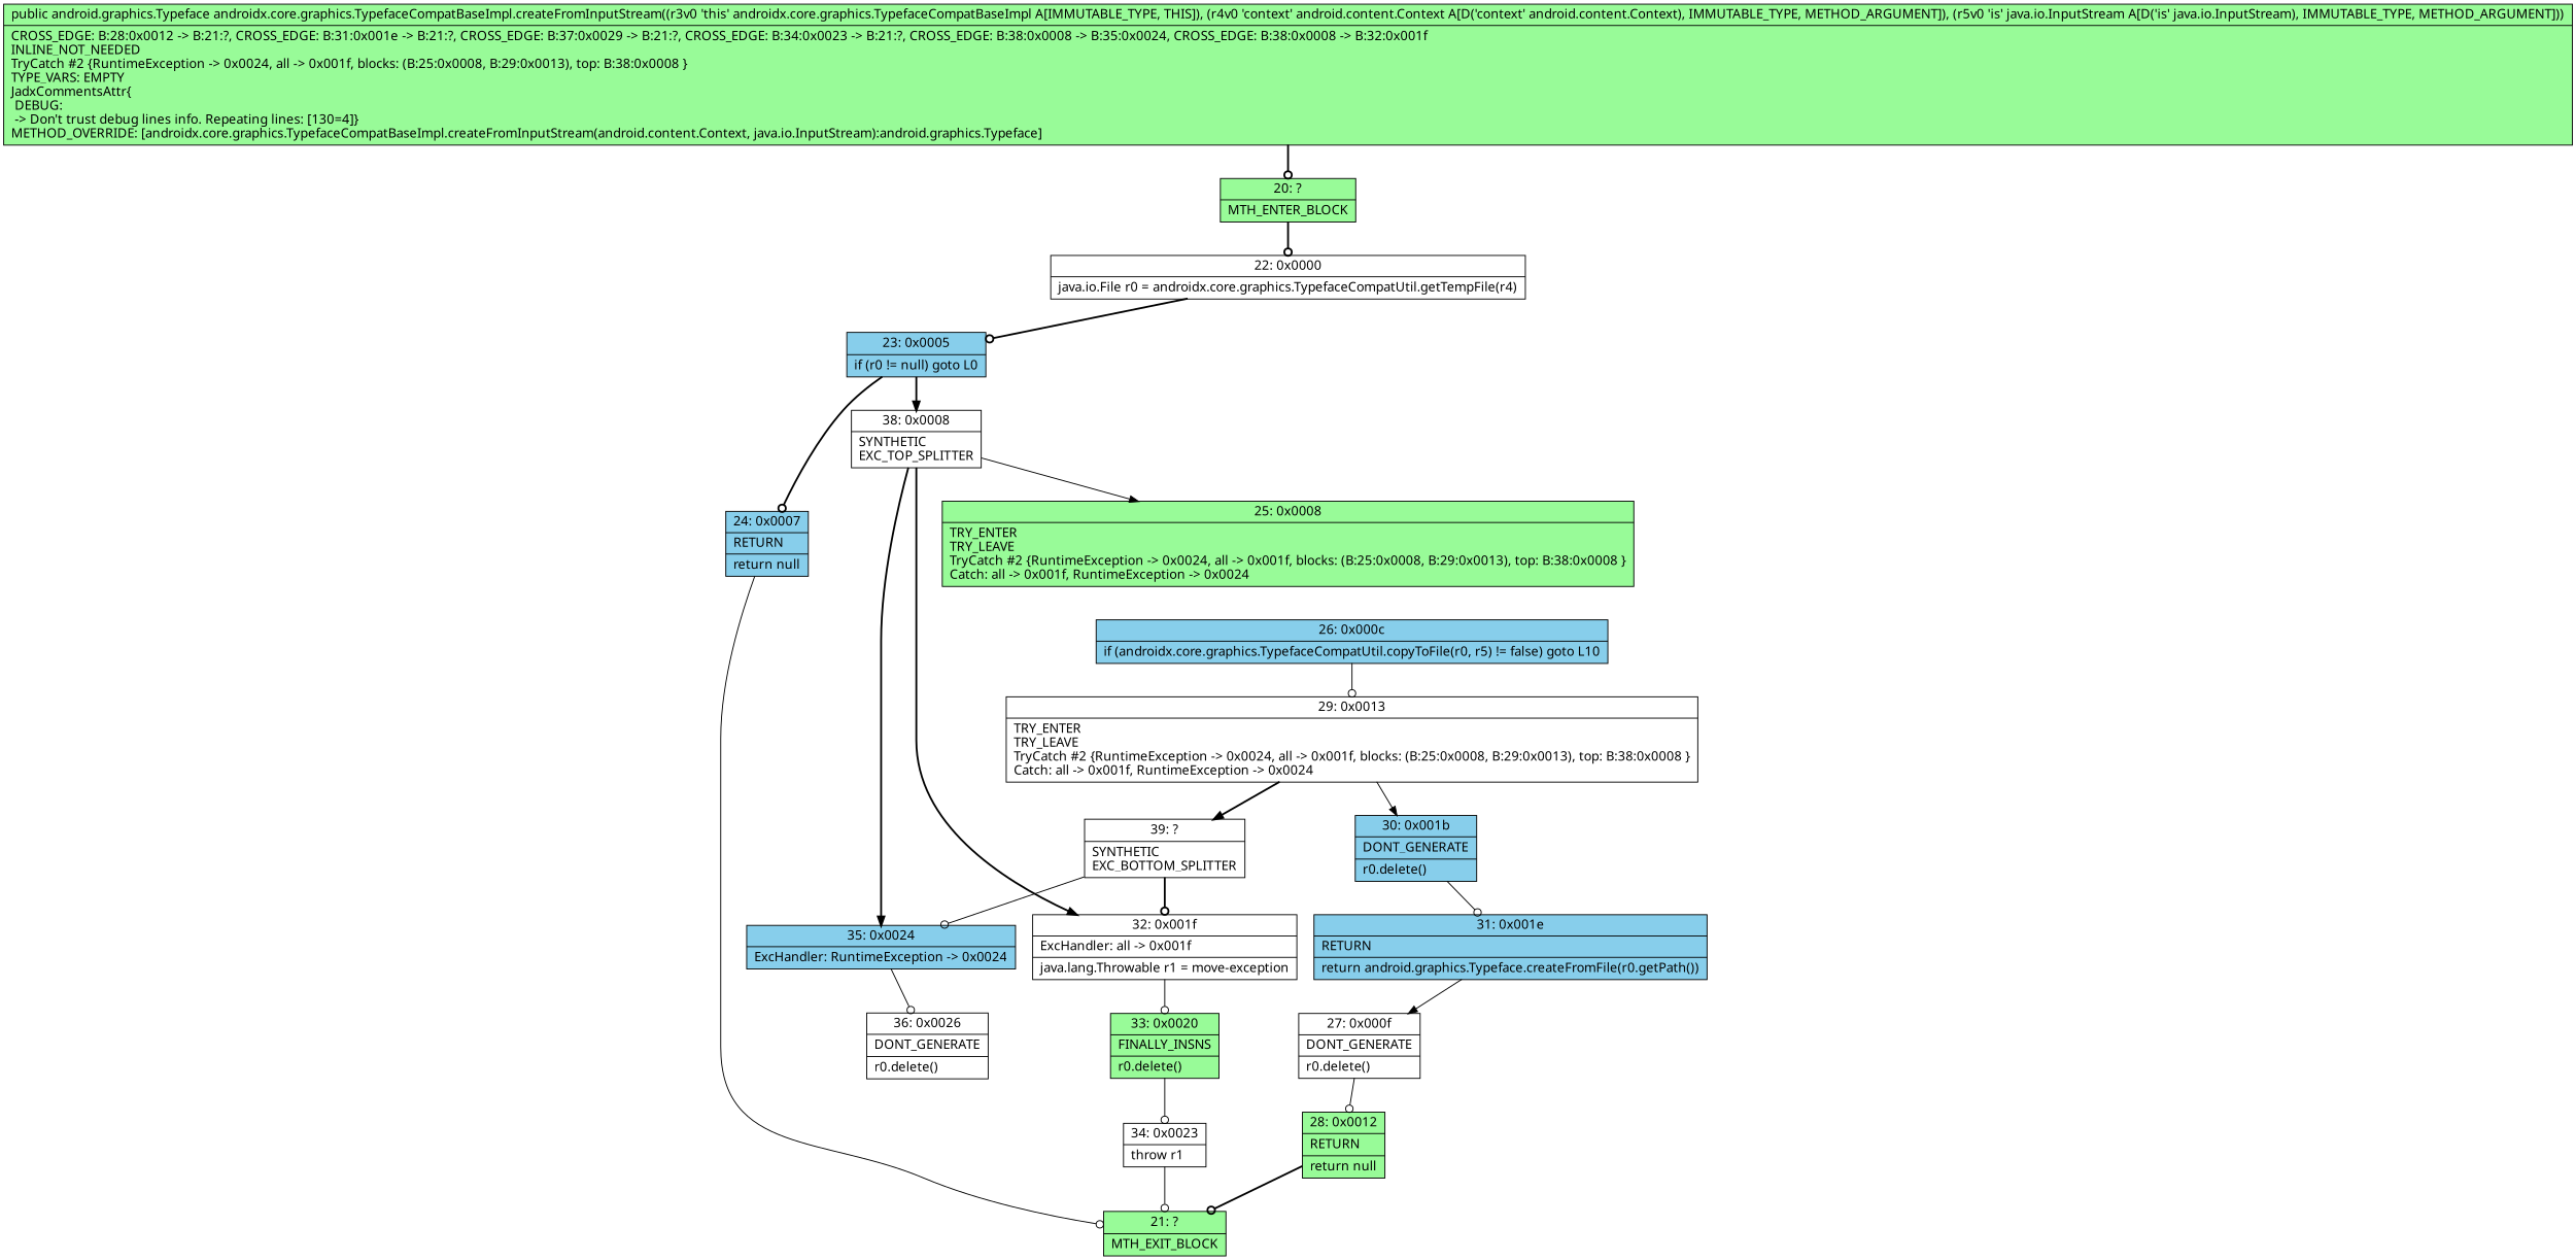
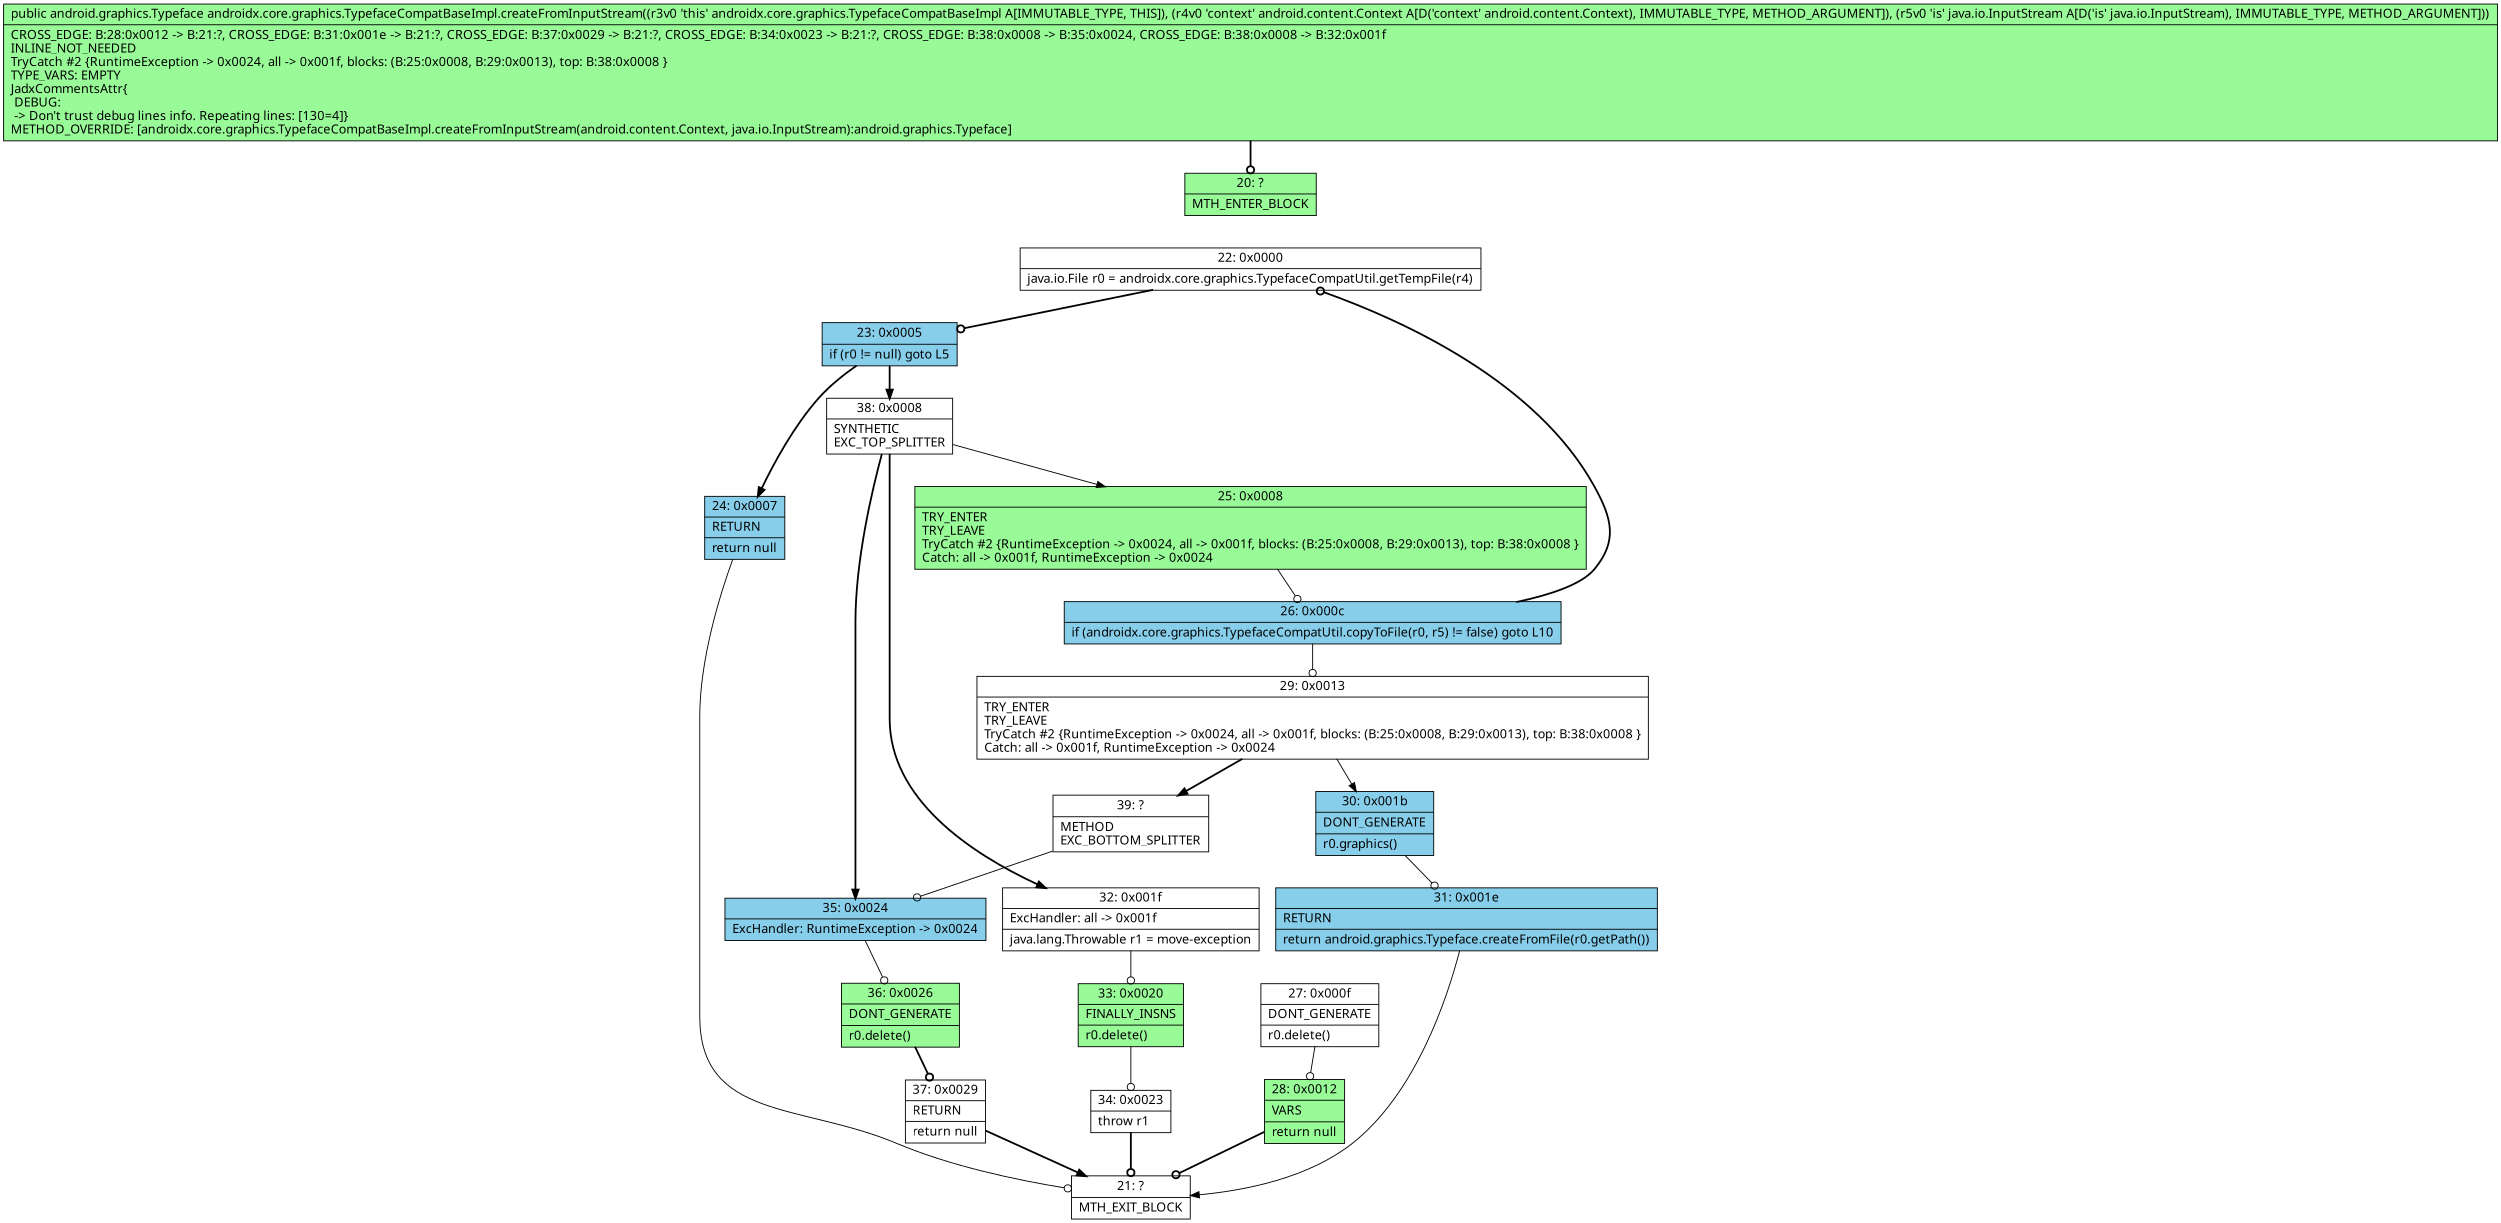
  digraph {
    fontname="Noto Sans"
    node [fillcolor=white fontname="Noto Sans" shape=record style=filled]
    edge [arrowhead=odot fontname="Noto Sans" style=solid]
    n1 [fillcolor=palegreen label="{20\:\ ?|MTH_ENTER_BLOCK\l}"]
    n2 [label="{22\:\ 0x0000|java.io.File r0 = androidx.core.graphics.TypefaceCompatUtil.getTempFile(r4)\l}"]
-   n3 [fillcolor=skyblue label="{23\:\ 0x0005|if (r0 != null) goto L0\l}"]
+   n3 [fillcolor=skyblue label="{23\:\ 0x0005|if (r0 != null) goto L5\l}"]
    n4 [fillcolor=skyblue label="{24\:\ 0x0007|RETURN\l|return null\l}"]
    n5 [label="{38\:\ 0x0008|SYNTHETIC\lEXC_TOP_SPLITTER\l}"]
-   n6 [fillcolor=palegreen label="{21\:\ ?|MTH_EXIT_BLOCK\l}"]
+   n6 [label="{21\:\ ?|MTH_EXIT_BLOCK\l}"]
    n7 [fillcolor=palegreen label="{25\:\ 0x0008|TRY_ENTER\lTRY_LEAVE\lTryCatch #2 \{RuntimeException \-\> 0x0024, all \-\> 0x001f, blocks: (B:25:0x0008, B:29:0x0013), top: B:38:0x0008 \}\lCatch: all \-\> 0x001f, RuntimeException \-\> 0x0024\l}"]
    n8 [fillcolor=skyblue label="{35\:\ 0x0024|ExcHandler: RuntimeException \-\> 0x0024\l}"]
    n9 [label="{32\:\ 0x001f|ExcHandler: all \-\> 0x001f\l|java.lang.Throwable r1 = move\-exception\l}"]
    n10 [fillcolor=skyblue label="{26\:\ 0x000c|if (androidx.core.graphics.TypefaceCompatUtil.copyToFile(r0, r5) != false) goto L10\l}"]
-   n11 [label="{36\:\ 0x0026|DONT_GENERATE\l|r0.delete()\l}"]
+   n11 [fillcolor=palegreen label="{36\:\ 0x0026|DONT_GENERATE\l|r0.delete()\l}"]
    n12 [fillcolor=palegreen label="{33\:\ 0x0020|FINALLY_INSNS\l|r0.delete()\l}"]
    n13 [label="{29\:\ 0x0013|TRY_ENTER\lTRY_LEAVE\lTryCatch #2 \{RuntimeException \-\> 0x0024, all \-\> 0x001f, blocks: (B:25:0x0008, B:29:0x0013), top: B:38:0x0008 \}\lCatch: all \-\> 0x001f, RuntimeException \-\> 0x0024\l}"]
    n14 [label="{27\:\ 0x000f|DONT_GENERATE\l|r0.delete()\l}"]
-   n15 [fillcolor=palegreen label="{28\:\ 0x0012|RETURN\l|return null\l}"]
-   n16 [fillcolor=skyblue label="{30\:\ 0x001b|DONT_GENERATE\l|r0.delete()\l}"]
-   n17 [label="{39\:\ ?|SYNTHETIC\lEXC_BOTTOM_SPLITTER\l}"]
+   n15 [fillcolor=palegreen label="{28\:\ 0x0012|VARS\l|return null\l}"]
+   n16 [fillcolor=skyblue label="{30\:\ 0x001b|DONT_GENERATE\l|r0.graphics()\l}"]
+   n17 [label="{39\:\ ?|METHOD\lEXC_BOTTOM_SPLITTER\l}"]
    n18 [fillcolor=skyblue label="{31\:\ 0x001e|RETURN\l|return android.graphics.Typeface.createFromFile(r0.getPath())\l}"]
+   n19 [label="{37\:\ 0x0029|RETURN\l|return null\l}"]
    n20 [label="{34\:\ 0x0023|throw r1\l}"]
    n21 [fillcolor=palegreen label="{public android.graphics.Typeface androidx.core.graphics.TypefaceCompatBaseImpl.createFromInputStream((r3v0 'this' androidx.core.graphics.TypefaceCompatBaseImpl A[IMMUTABLE_TYPE, THIS]), (r4v0 'context' android.content.Context A[D('context' android.content.Context), IMMUTABLE_TYPE, METHOD_ARGUMENT]), (r5v0 'is' java.io.InputStream A[D('is' java.io.InputStream), IMMUTABLE_TYPE, METHOD_ARGUMENT]))  | CROSS_EDGE: B:28:0x0012 \-\> B:21:?, CROSS_EDGE: B:31:0x001e \-\> B:21:?, CROSS_EDGE: B:37:0x0029 \-\> B:21:?, CROSS_EDGE: B:34:0x0023 \-\> B:21:?, CROSS_EDGE: B:38:0x0008 \-\> B:35:0x0024, CROSS_EDGE: B:38:0x0008 \-\> B:32:0x001f\lINLINE_NOT_NEEDED\lTryCatch #2 \{RuntimeException \-\> 0x0024, all \-\> 0x001f, blocks: (B:25:0x0008, B:29:0x0013), top: B:38:0x0008 \}\lTYPE_VARS: EMPTY\lJadxCommentsAttr\{\l DEBUG: \l \-\> Don't trust debug lines info. Repeating lines: [130=4]\}\lMETHOD_OVERRIDE: [androidx.core.graphics.TypefaceCompatBaseImpl.createFromInputStream(android.content.Context, java.io.InputStream):android.graphics.Typeface]\l}"]
-   n1 -> n2 [style=bold]
+   n10 -> n2 [style=bold]
    n2 -> n3 [style=bold]
-   n3 -> n4 [style=bold]
+   n3 -> n4 [arrowhead=normal style=bold]
    n3 -> n5 [arrowhead=normal style=bold]
    n4 -> n6
    n5 -> n7 [arrowhead=normal]
    n5 -> n8 [arrowhead=normal style=bold]
    n5 -> n9 [arrowhead=normal style=bold]
+   n7 -> n10
    n8 -> n11
    n9 -> n12
    n10 -> n13
+   n11 -> n19 [style=bold]
    n12 -> n20
    n13 -> n16 [arrowhead=normal]
    n13 -> n17 [arrowhead=normal style=bold]
    n14 -> n15
    n15 -> n6 [style=bold]
    n16 -> n18
    n17 -> n8
-   n17 -> n9 [style=bold]
-   n18 -> n14 [arrowhead=normal]
-   n20 -> n6
+   n18 -> n6 [arrowhead=normal]
+   n19 -> n6 [arrowhead=normal style=bold]
+   n20 -> n6 [style=bold]
    n21 -> n1 [style=bold]
  }
